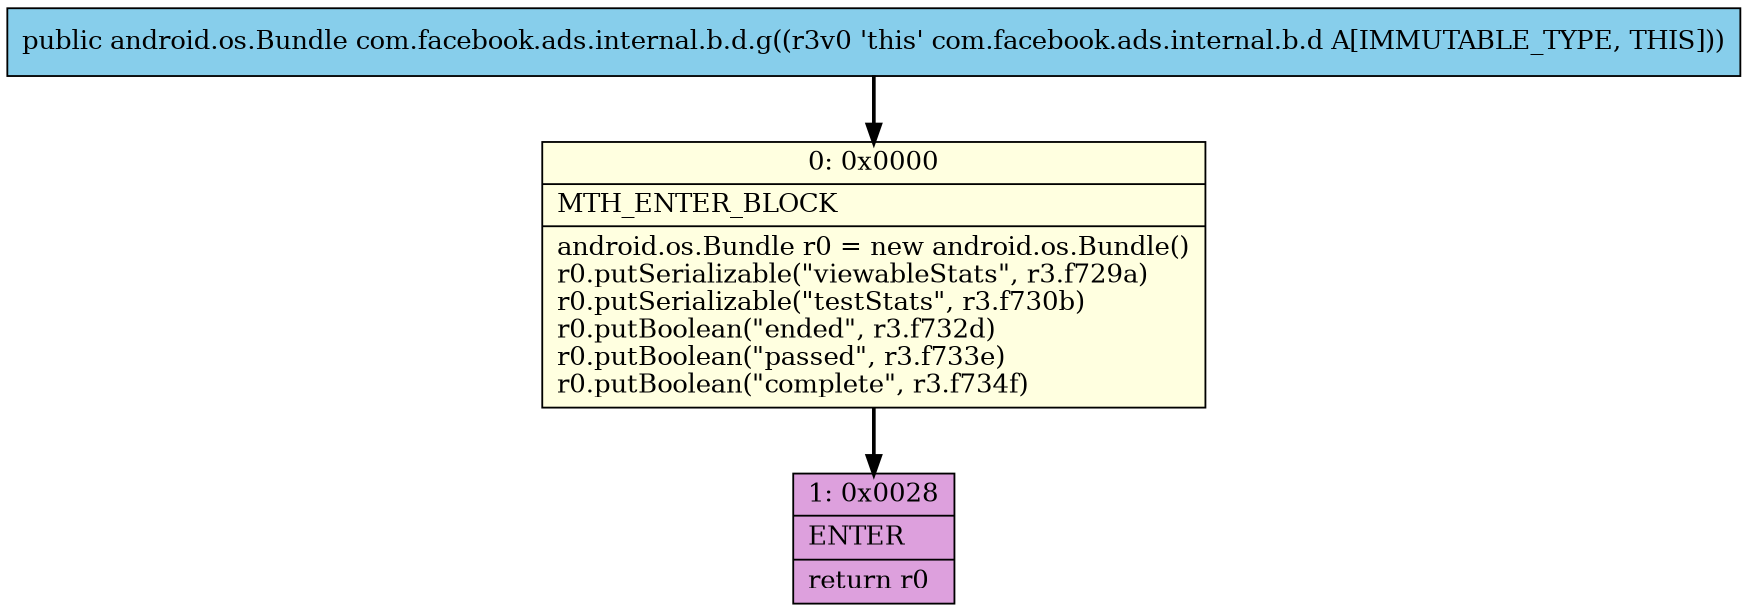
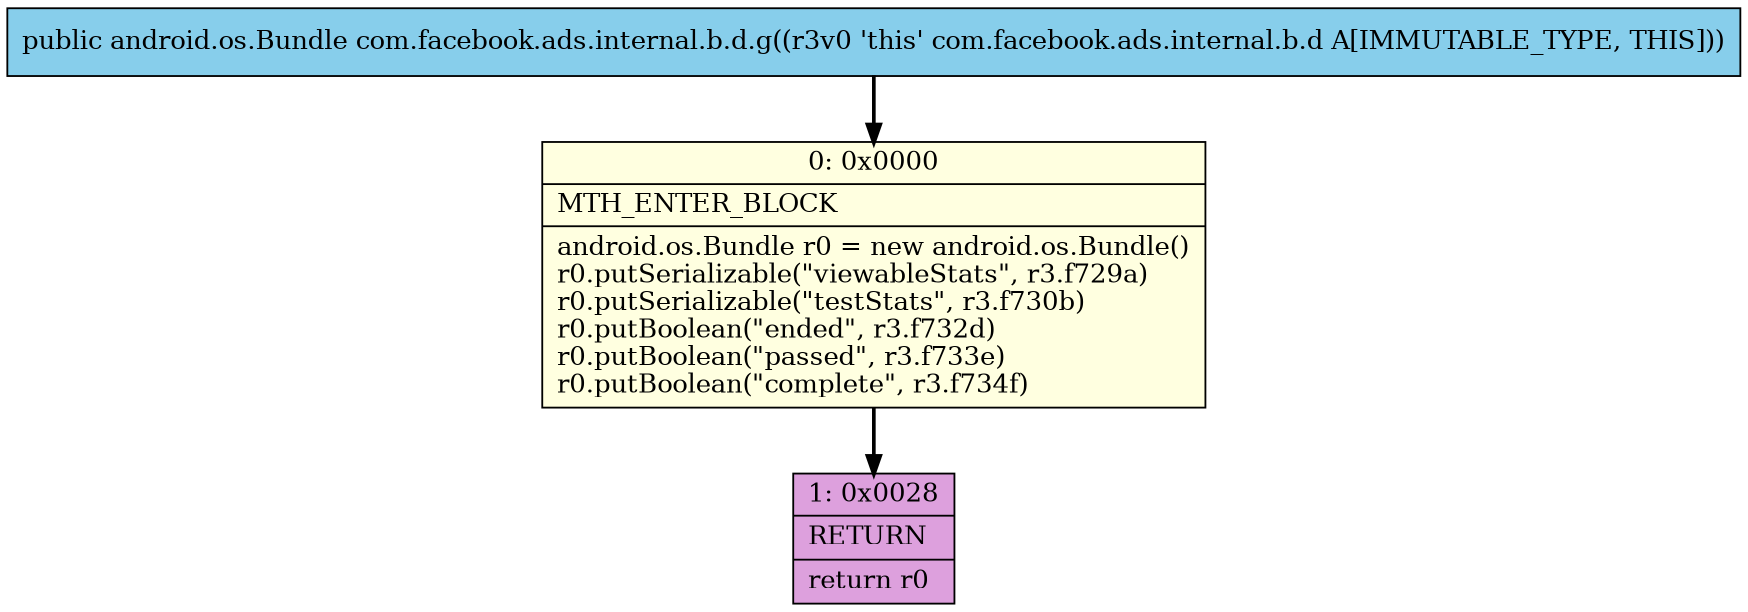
  digraph {
    fontname="DejaVu Serif"
    node [shape=record style=filled fontname="DejaVu Serif"]
    edge [style=bold fontname="DejaVu Serif"]
    n1 [label="{0\:\ 0x0000|MTH_ENTER_BLOCK\l|android.os.Bundle r0 = new android.os.Bundle()\lr0.putSerializable(\"viewableStats\", r3.f729a)\lr0.putSerializable(\"testStats\", r3.f730b)\lr0.putBoolean(\"ended\", r3.f732d)\lr0.putBoolean(\"passed\", r3.f733e)\lr0.putBoolean(\"complete\", r3.f734f)\l}" fillcolor=lightyellow]
-   n2 [label="{1\:\ 0x0028|ENTER\l|return r0\l}" fillcolor=plum]
+   n2 [label="{1\:\ 0x0028|RETURN\l|return r0\l}" fillcolor=plum]
    n3 [label="{public android.os.Bundle com.facebook.ads.internal.b.d.g((r3v0 'this' com.facebook.ads.internal.b.d A[IMMUTABLE_TYPE, THIS])) }" fillcolor=skyblue]
    n1 -> n2
    n3 -> n1
  }
